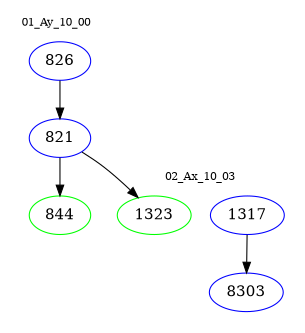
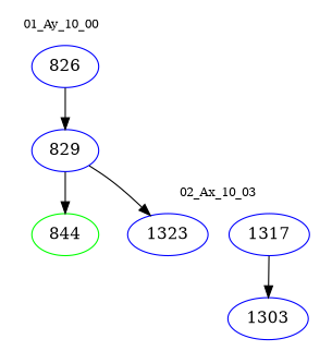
  digraph {
    node [color=blue]
    edge [color=black]
    n1 [label=1317]
-   n2 [label=8303]
-   n3 [color=green label=1323]
+   n2 [label=1303]
+   n3 [label=1323]
    n4 [label=826]
-   n5 [label=821]
+   n5 [label=829]
    n6 [color=green label=844]
    subgraph cluster_1 {
      color=white
      fontsize=10
      label="02_Ax_10_03"
      n1
      n2
      n3
    }
    subgraph cluster_2 {
      color=white
      fontsize=10
      label="01_Ay_10_00"
      n4
      n5
      n6
    }
    n1 -> n2
    n4 -> n5
    n5 -> n3
    n5 -> n6
  }
